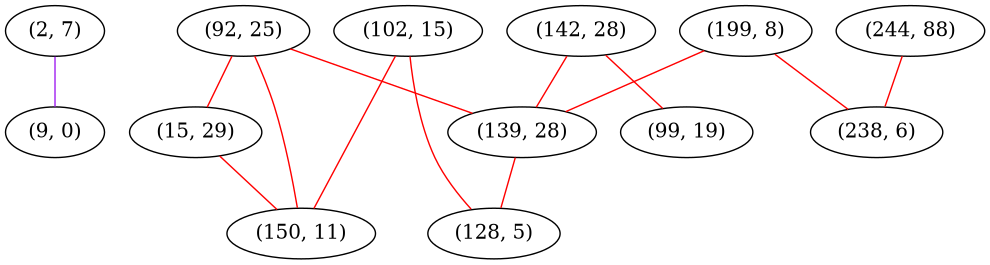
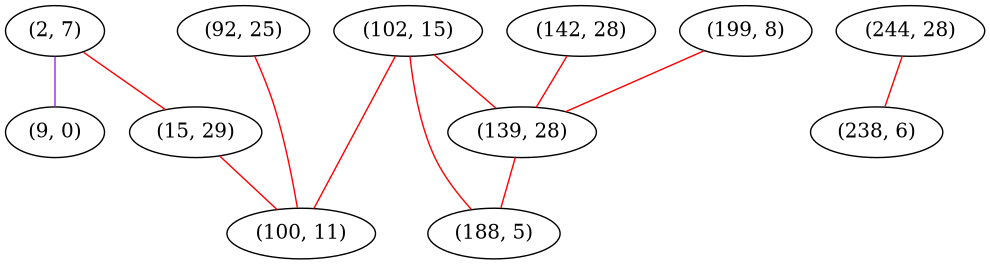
  graph {
    edge [color=red weight=1]
    n1 [label="(9, 0)"]
    "(2, 7)"
    "(15, 29)"
-   "(100, 11)" [label="(150, 11)"]
+   "(100, 11)"
    n5 [label="(102, 15)"]
    "(139, 28)"
-   "(128, 5)"
+   "(128, 5)" [label="(188, 5)"]
    n8 [label="(142, 28)"]
-   "(99, 19)"
    n10 [label="(238, 6)"]
-   "(244, 28)" [label="(244, 88)"]
+   "(244, 28)"
    "(199, 8)"
    "(92, 25)"
    "(2, 7)" -- n1 [color=purple weight=4]
-   "(92, 25)" -- "(15, 29)"
+   "(2, 7)" -- "(15, 29)"
    "(15, 29)" -- "(100, 11)"
    n5 -- "(100, 11)"
-   "(92, 25)" -- "(139, 28)"
+   n5 -- "(139, 28)"
    n5 -- "(128, 5)"
    "(139, 28)" -- "(128, 5)"
    n8 -- "(139, 28)"
-   n8 -- "(99, 19)"
    "(244, 28)" -- n10
    "(199, 8)" -- "(139, 28)"
-   "(199, 8)" -- n10
    "(92, 25)" -- "(100, 11)"
  }
